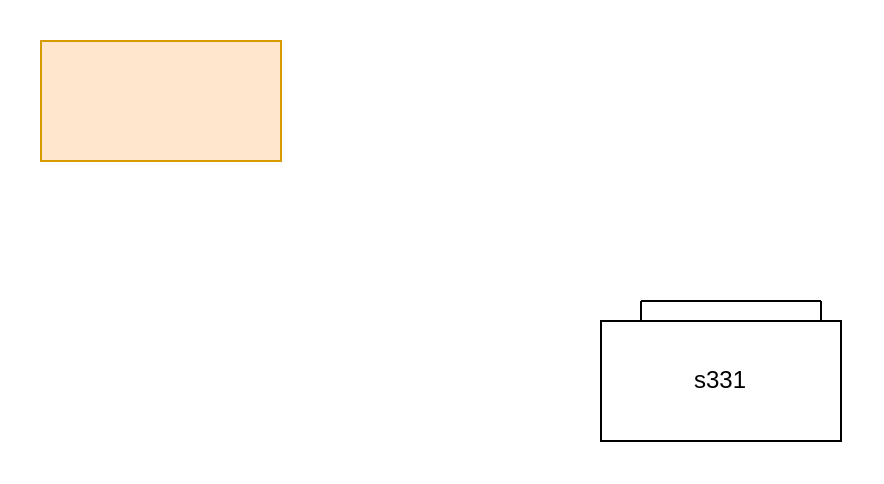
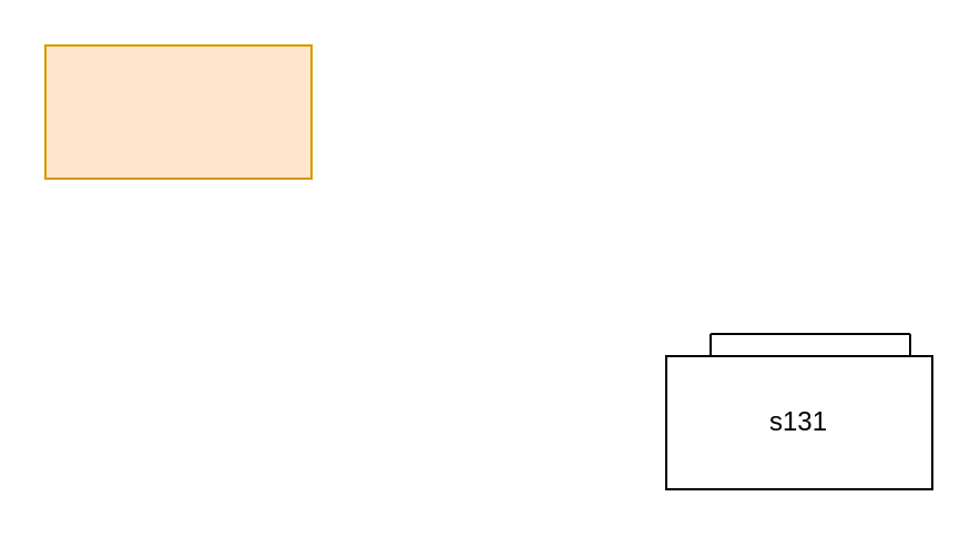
  <mxCell id="0" />
  <mxCell id="1" parent="0" />
  <mxCell id="2" value="" style="rounded=0;whiteSpace=wrap;html=1;fillColor=#ffe6cc;strokeColor=#d79b00;" vertex="1" parent="1"><mxGeometry x="20" y="20" width="120" height="60" as="geometry" /></mxCell>
  <mxCell id="3" value="" style="swimlane;startSize=0;" vertex="1" parent="1"><mxGeometry x="320" y="150" width="90" height="70" as="geometry" /></mxCell>
- <mxCell id="4" value="s331" style="whiteSpace=wrap;html=1;" vertex="1" parent="1"><mxGeometry x="300" y="160" width="120" height="60" as="geometry" /></mxCell>
+ <mxCell id="4" value="s131" style="whiteSpace=wrap;html=1;" vertex="1" parent="1"><mxGeometry x="300" y="160" width="120" height="60" as="geometry" /></mxCell>
